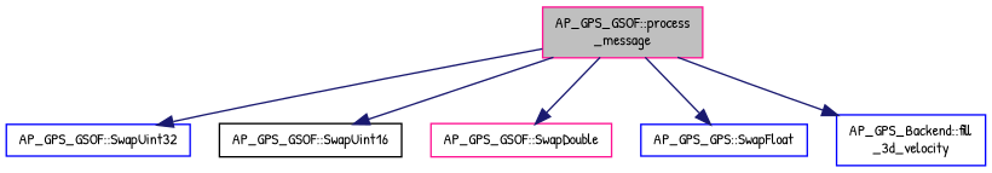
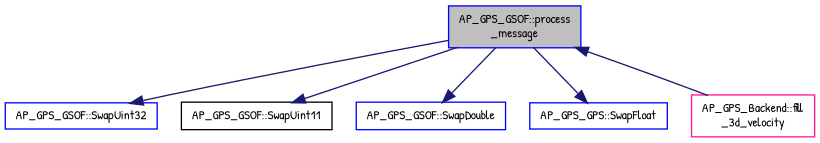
  digraph {
    fontname="Patrick Hand"
    rankdir=TB
    node [color=blue fillcolor=white fontname="Patrick Hand" fontsize=10 shape=record style=filled]
    edge [color=midnightblue fontname="Patrick Hand" fontsize=10 labelfontname=Helvetica labelfontsize=10 style=solid]
-   n1 [color=deeppink fillcolor=grey75 fontcolor=black height=0.2 label="AP_GPS_GSOF::process\l_message" width=0.4]
+   n1 [fillcolor=grey75 fontcolor=black height=0.2 label="AP_GPS_GSOF::process\l_message" width=0.4]
    n2 [height=0.2 label="AP_GPS_GSOF::SwapUint32" width=0.4]
-   n3 [color=black height=0.2 label="AP_GPS_GSOF::SwapUint16" width=0.4]
-   n4 [color=deeppink height=0.2 label="AP_GPS_GSOF::SwapDouble" width=0.4]
+   n3 [color=black height=0.2 label="AP_GPS_GSOF::SwapUint11" width=0.4]
+   n4 [height=0.2 label="AP_GPS_GSOF::SwapDouble" width=0.4]
    n5 [height=0.2 label="AP_GPS_GPS::SwapFloat" width=0.4]
-   n6 [height=0.2 label="AP_GPS_Backend::fill\l_3d_velocity" width=0.4]
+   n6 [color=deeppink height=0.2 label="AP_GPS_Backend::fill\l_3d_velocity" width=0.4]
    n1 -> n2
    n1 -> n3
    n1 -> n4
    n1 -> n5
-   n1 -> n6
+   n6 -> n1
  }
